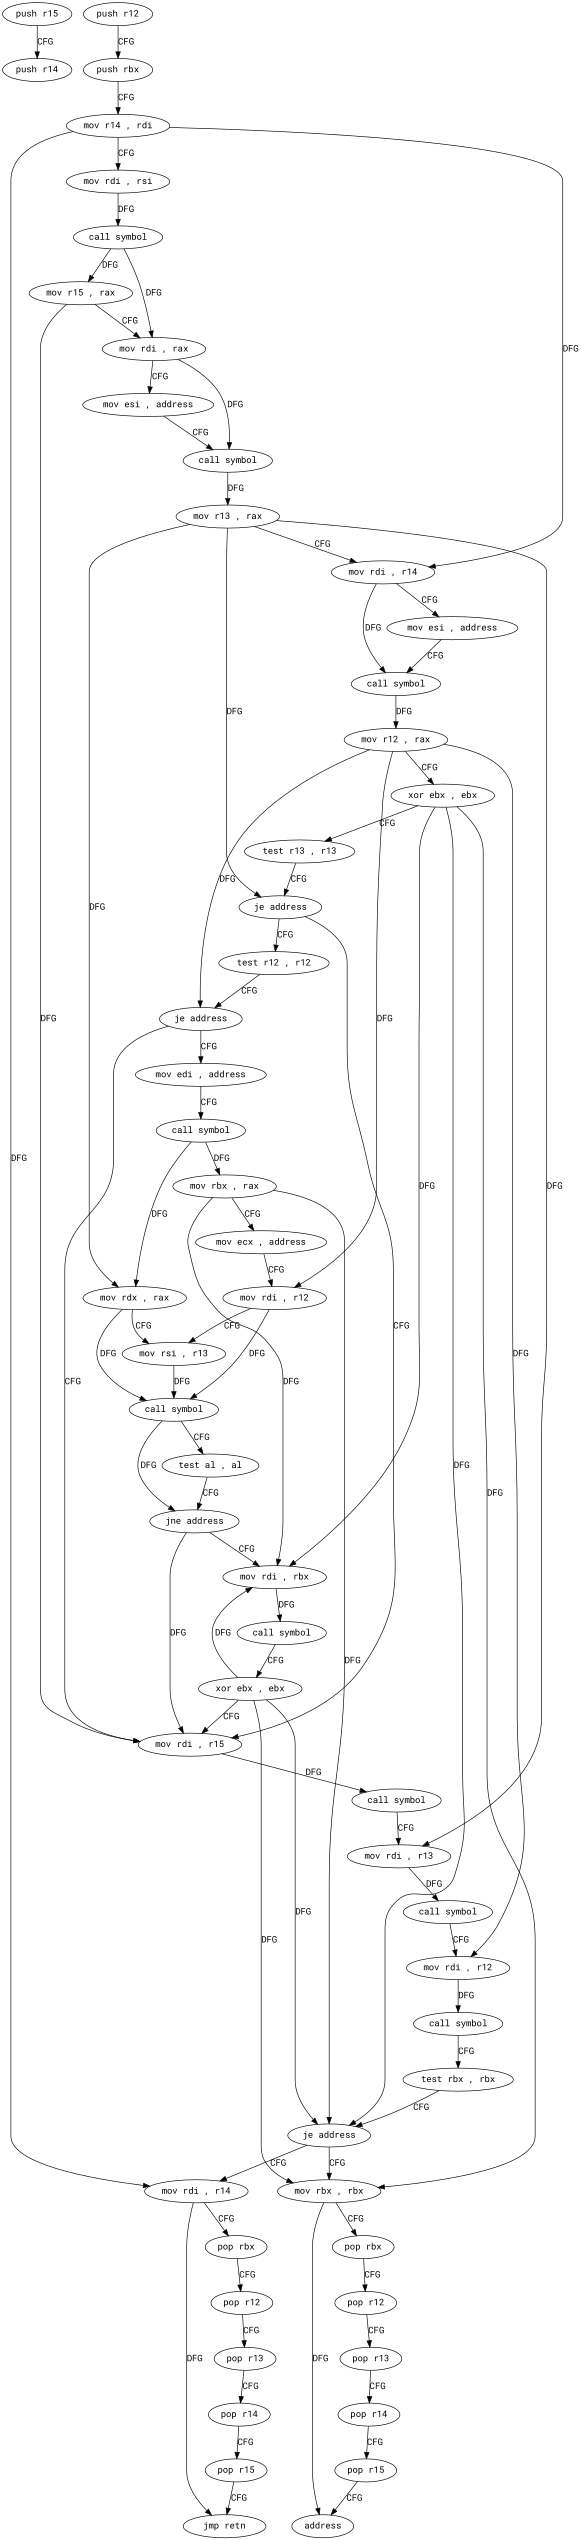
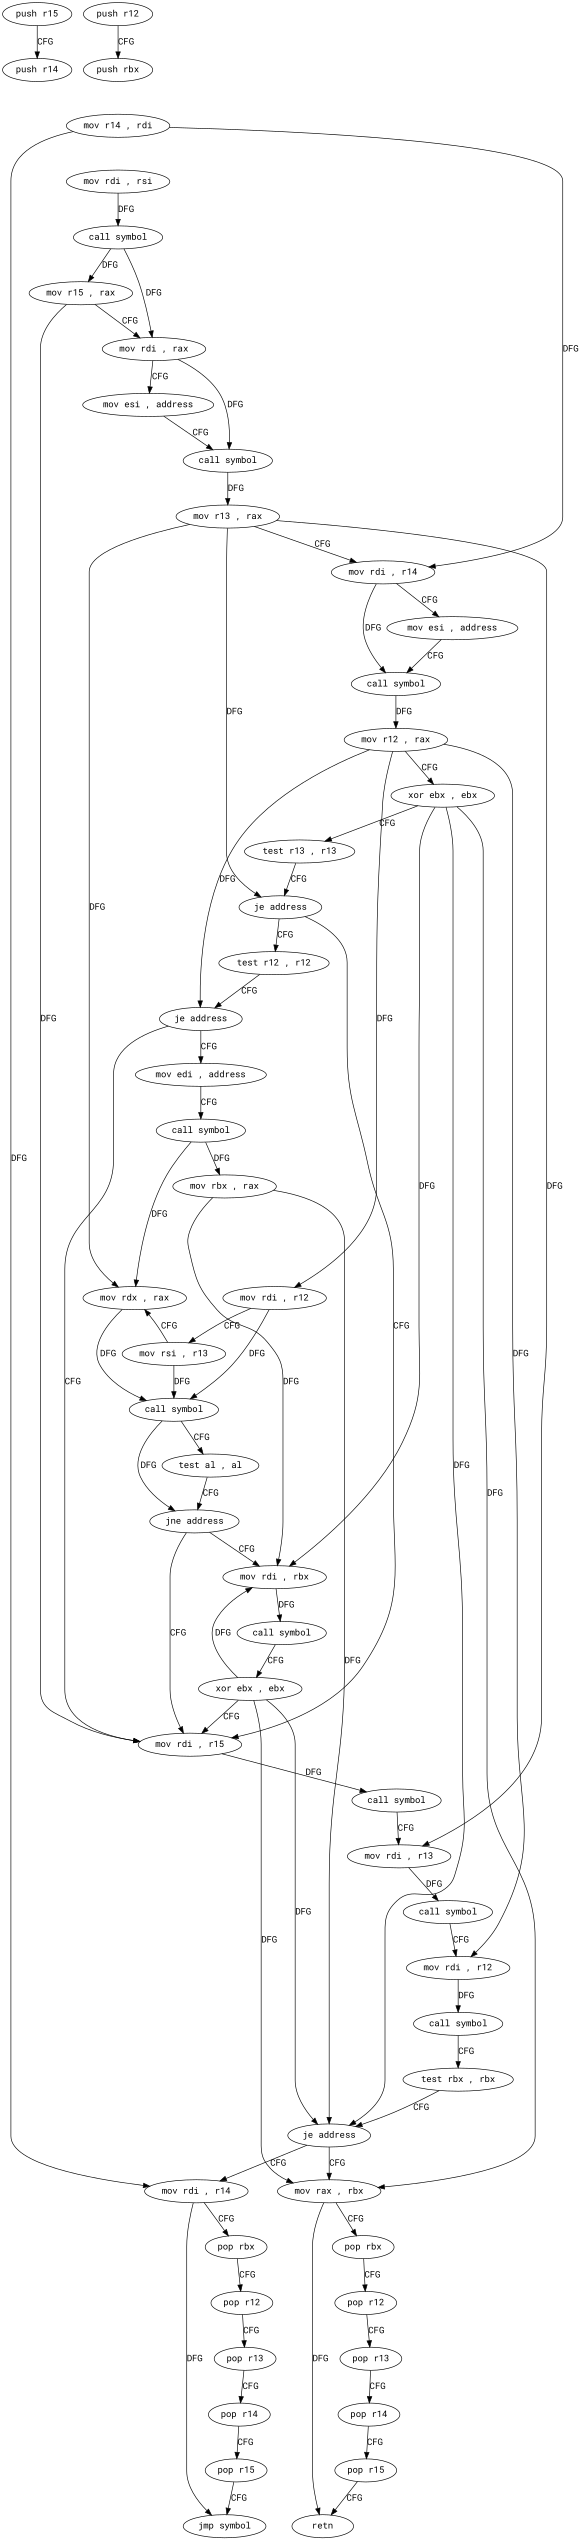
  digraph {
    fontname="Roboto Mono"
    node [fontname="Roboto Mono"]
    edge [fontname="Roboto Mono"]
    n1 [label="push r15"]
    n2 [label="push r14"]
    n3 [label="push r12"]
    n4 [label="push rbx"]
    n5 [label="mov r14 , rdi"]
    n6 [label="mov rdi , rsi"]
    n7 [label="mov rdi , r14"]
    n8 [label="mov rdi , r14"]
    n9 [label="call symbol"]
    n10 [label="mov esi , address"]
    n11 [label="call symbol"]
    n12 [label="pop rbx"]
-   n13 [label="jmp retn"]
+   n13 [label="jmp symbol"]
    n14 [label="mov r15 , rax"]
    n15 [label="mov rdi , rax"]
    n16 [label="mov rdi , r15"]
    n17 [label="mov esi , address"]
    n18 [label="call symbol"]
    n19 [label="call symbol"]
    n20 [label="mov r13 , rax"]
    n21 [label="je address"]
    n22 [label="mov rdi , r13"]
    n23 [label="mov rdx , rax"]
    n24 [label="test r12 , r12"]
    n25 [label="call symbol"]
    n26 [label="mov rsi , r13"]
    n27 [label="call symbol"]
    n28 [label="mov r12 , rax"]
    n29 [label="xor ebx , ebx"]
    n30 [label="mov rdi , r12"]
    n31 [label="je address"]
    n32 [label="mov rdi , r12"]
    n33 [label="test r13 , r13"]
    n34 [label="je address"]
-   n35 [label="mov rbx , rbx"]
+   n35 [label="mov rax , rbx"]
    n36 [label="mov rdi , rbx"]
    n37 [label="call symbol"]
    n38 [label="mov edi , address"]
    n39 [label="pop rbx"]
-   n40 [label=address]
+   n40 [label=retn]
    n41 [label="call symbol"]
    n42 [label="test rbx , rbx"]
    n43 [label="pop r12"]
    n44 [label="pop r12"]
    n45 [label="call symbol"]
    n46 [label="mov rbx , rax"]
    n47 [label="pop r13"]
    n48 [label="pop r14"]
    n49 [label="pop r15"]
    n50 [label="pop r13"]
    n51 [label="pop r14"]
    n52 [label="pop r15"]
-   n53 [label="mov ecx , address"]
    n54 [label="test al , al"]
    n55 [label="jne address"]
    n56 [label="xor ebx , ebx"]
    n1 -> n2 [label=CFG]
    n3 -> n4 [label=CFG]
-   n4 -> n5 [label=CFG]
-   n5 -> n6 [label=CFG]
    n5 -> n7 [label=DFG]
    n5 -> n8 [label=DFG]
    n6 -> n9 [label=DFG]
    n7 -> n10 [label=CFG]
    n7 -> n11 [label=DFG]
    n8 -> n12 [label=CFG]
    n8 -> n13 [label=DFG]
    n9 -> n14 [label=DFG]
    n9 -> n15 [label=DFG]
    n10 -> n11 [label=CFG]
    n11 -> n28 [label=DFG]
    n12 -> n43 [label=CFG]
    n14 -> n15 [label=CFG]
    n14 -> n16 [label=DFG]
    n15 -> n17 [label=CFG]
    n15 -> n18 [label=DFG]
    n16 -> n19 [label=DFG]
    n17 -> n18 [label=CFG]
    n18 -> n20 [label=DFG]
    n19 -> n22 [label=CFG]
    n20 -> n7 [label=CFG]
    n20 -> n21 [label=DFG]
    n20 -> n22 [label=DFG]
    n20 -> n23 [label=DFG]
    n21 -> n16 [label=CFG]
    n21 -> n24 [label=CFG]
    n22 -> n25 [label=DFG]
    n23 -> n27 [label=DFG]
    n24 -> n31 [label=CFG]
    n25 -> n30 [label=CFG]
-   n23 -> n26 [label=CFG]
+   n26 -> n23 [label=CFG]
    n26 -> n27 [label=DFG]
    n27 -> n54 [label=CFG]
    n27 -> n55 [label=DFG]
    n28 -> n29 [label=CFG]
    n28 -> n30 [label=DFG]
    n28 -> n31 [label=DFG]
    n28 -> n32 [label=DFG]
    n29 -> n33 [label=CFG]
    n29 -> n34 [label=DFG]
    n29 -> n35 [label=DFG]
    n29 -> n36 [label=DFG]
    n30 -> n37 [label=DFG]
    n31 -> n16 [label=CFG]
    n31 -> n38 [label=CFG]
    n32 -> n26 [label=CFG]
    n32 -> n27 [label=DFG]
    n33 -> n21 [label=CFG]
    n34 -> n8 [label=CFG]
    n34 -> n35 [label=CFG]
    n35 -> n39 [label=CFG]
    n35 -> n40 [label=DFG]
    n36 -> n41 [label=DFG]
    n37 -> n42 [label=CFG]
    n38 -> n45 [label=CFG]
    n39 -> n44 [label=CFG]
    n41 -> n56 [label=CFG]
    n42 -> n34 [label=CFG]
    n43 -> n47 [label=CFG]
    n44 -> n50 [label=CFG]
    n45 -> n23 [label=DFG]
    n45 -> n46 [label=DFG]
    n46 -> n34 [label=DFG]
    n46 -> n36 [label=DFG]
-   n46 -> n53 [label=CFG]
    n47 -> n48 [label=CFG]
    n48 -> n49 [label=CFG]
    n49 -> n13 [label=CFG]
    n50 -> n51 [label=CFG]
    n51 -> n52 [label=CFG]
    n52 -> n40 [label=CFG]
-   n53 -> n32 [label=CFG]
    n54 -> n55 [label=CFG]
-   n55 -> n16 [label=DFG]
+   n55 -> n16 [label=CFG]
    n55 -> n36 [label=CFG]
    n56 -> n16 [label=CFG]
    n56 -> n34 [label=DFG]
    n56 -> n35 [label=DFG]
    n56 -> n36 [label=DFG]
  }
